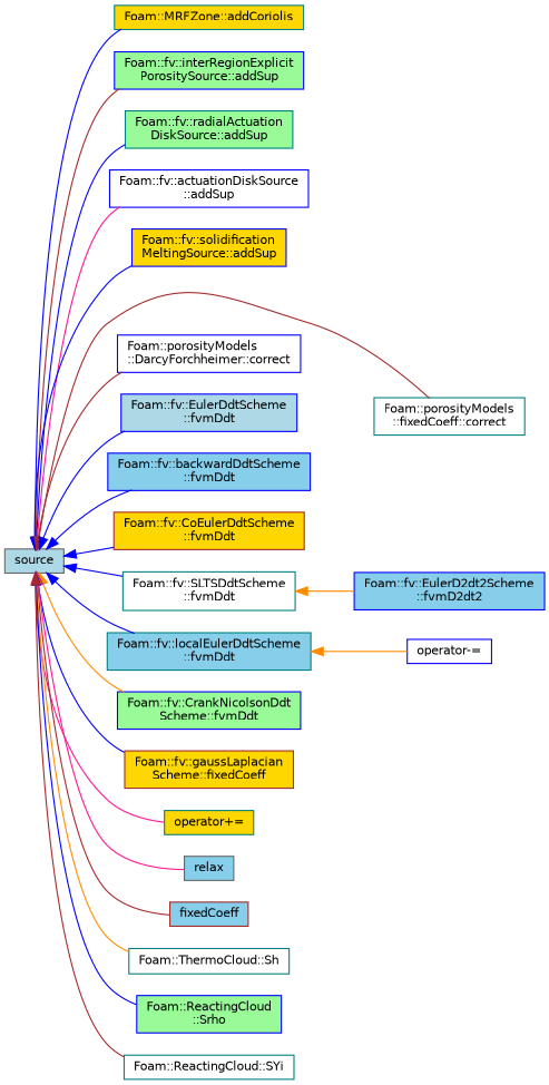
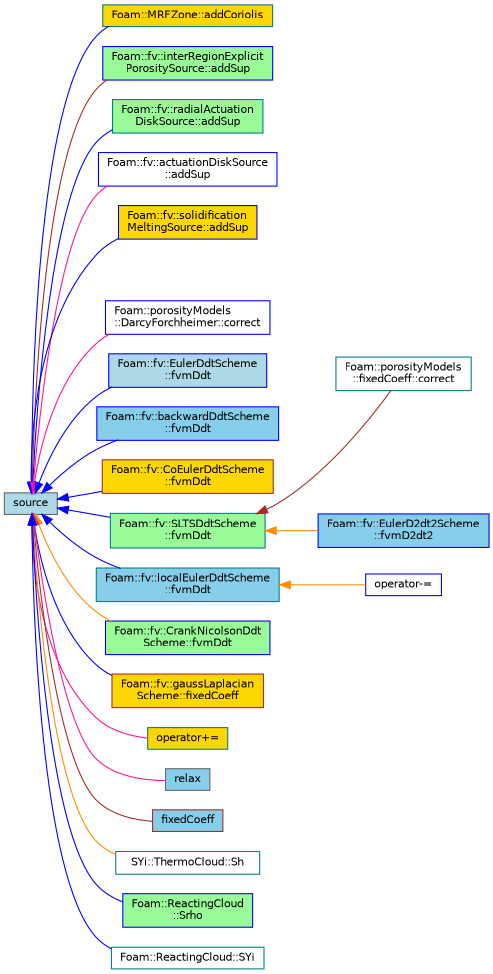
  digraph {
    rankdir=LR
    node [color=blue fillcolor=white fontname=Helvetica fontsize=10 shape=record style=filled]
    edge [color=blue dir=back fontname=Helvetica fontsize=10 labelfontname=Helvetica labelfontsize=10 style=solid]
    n1 [color=gray40 fillcolor=lightblue fontcolor=black height=0.2 label=source width=0.4]
    n2 [color=teal fillcolor=gold height=0.2 label="Foam::MRFZone::addCoriolis" width=0.4]
    n3 [fillcolor=palegreen height=0.2 label="Foam::fv::interRegionExplicit\lPorositySource::addSup" width=0.4]
    n4 [color=teal fillcolor=palegreen height=0.2 label="Foam::fv::radialActuation\lDiskSource::addSup" width=0.4]
    n5 [height=0.2 label="Foam::fv::actuationDiskSource\l::addSup" width=0.4]
    n6 [fillcolor=gold height=0.2 label="Foam::fv::solidification\lMeltingSource::addSup" width=0.4]
    n7 [color=teal height=0.2 label="Foam::porosityModels\l::fixedCoeff::correct" width=0.4]
    n8 [height=0.2 label="Foam::porosityModels\l::DarcyForchheimer::correct" width=0.4]
    n9 [fillcolor=lightblue height=0.2 label="Foam::fv::EulerDdtScheme\l::fvmDdt" width=0.4]
    n10 [fillcolor=skyblue height=0.2 label="Foam::fv::backwardDdtScheme\l::fvmDdt" width=0.4]
    n11 [color=brown fillcolor=gold height=0.2 label="Foam::fv::CoEulerDdtScheme\l::fvmDdt" width=0.4]
-   n12 [color=teal height=0.2 label="Foam::fv::SLTSDdtScheme\l::fvmDdt" width=0.4]
+   n12 [color=teal fillcolor=palegreen height=0.2 label="Foam::fv::SLTSDdtScheme\l::fvmDdt" width=0.4]
    n13 [color=teal fillcolor=skyblue height=0.2 label="Foam::fv::localEulerDdtScheme\l::fvmDdt" width=0.4]
    n14 [fillcolor=palegreen height=0.2 label="Foam::fv::CrankNicolsonDdt\lScheme::fvmDdt" width=0.4]
    n15 [color=brown fillcolor=gold height=0.2 label="Foam::fv::gaussLaplacian\lScheme::fixedCoeff" width=0.4]
    n16 [color=teal fillcolor=gold height=0.2 label="operator+=" width=0.4]
    n17 [color=gray40 fillcolor=skyblue height=0.2 label=relax width=0.4]
    n18 [color=brown fillcolor=skyblue height=0.2 label=fixedCoeff width=0.4]
-   n19 [color=teal height=0.2 label="Foam::ThermoCloud::Sh" width=0.4]
+   n19 [color=teal height=0.2 label="SYi::ThermoCloud::Sh" width=0.4]
    n20 [fillcolor=palegreen height=0.2 label="Foam::ReactingCloud\l::Srho" width=0.4]
    n21 [color=teal height=0.2 label="Foam::ReactingCloud::SYi" width=0.4]
    n22 [fillcolor=skyblue height=0.2 label="Foam::fv::EulerD2dt2Scheme\l::fvmD2dt2" width=0.4]
    n23 [height=0.2 label="operator-=" width=0.4]
    n1 -> n2
    n1 -> n3 [color=brown]
    n1 -> n4
    n1 -> n5 [color=deeppink]
    n1 -> n6
-   n1 -> n7 [color=brown]
-   n1 -> n8 [color=brown]
+   n12 -> n7 [color=brown]
+   n1 -> n8 [color=deeppink]
    n1 -> n9
    n1 -> n10
    n1 -> n11
    n1 -> n12
    n1 -> n13
    n1 -> n14 [color=darkorange]
    n1 -> n15
    n1 -> n16 [color=deeppink]
    n1 -> n17 [color=deeppink]
    n1 -> n18 [color=brown]
    n1 -> n19 [color=darkorange]
    n1 -> n20
-   n1 -> n21 [color=brown]
+   n1 -> n21
    n12 -> n22 [color=darkorange]
    n13 -> n23 [color=darkorange]
  }
